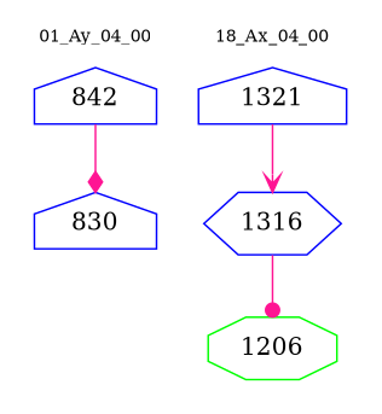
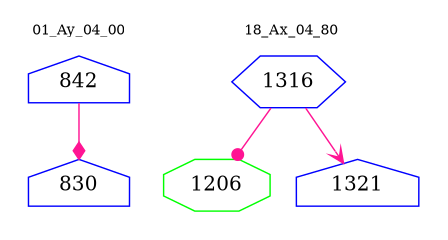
  digraph {
    fontname="DejaVu Serif"
    node [color=blue fontname="DejaVu Serif" shape=house]
    edge [color=deeppink fontname="DejaVu Serif"]
    n1 [label=842]
    n2 [label=830]
    n3 [label=1316 shape=hexagon]
    n4 [color=green label=1206 shape=octagon]
    n5 [label=1321]
    subgraph cluster_1 {
      color=white
      fontsize=10
      label="01_Ay_04_00"
      n1
      n2
    }
    subgraph cluster_2 {
      color=white
      fontsize=10
-     label="18_Ax_04_00"
+     label="18_Ax_04_80"
      n3
      n4
      n5
    }
    n1 -> n2 [arrowhead=diamond]
    n3 -> n4 [arrowhead=dot]
-   n5 -> n3 [arrowhead=vee]
+   n3 -> n5 [arrowhead=vee]
  }
